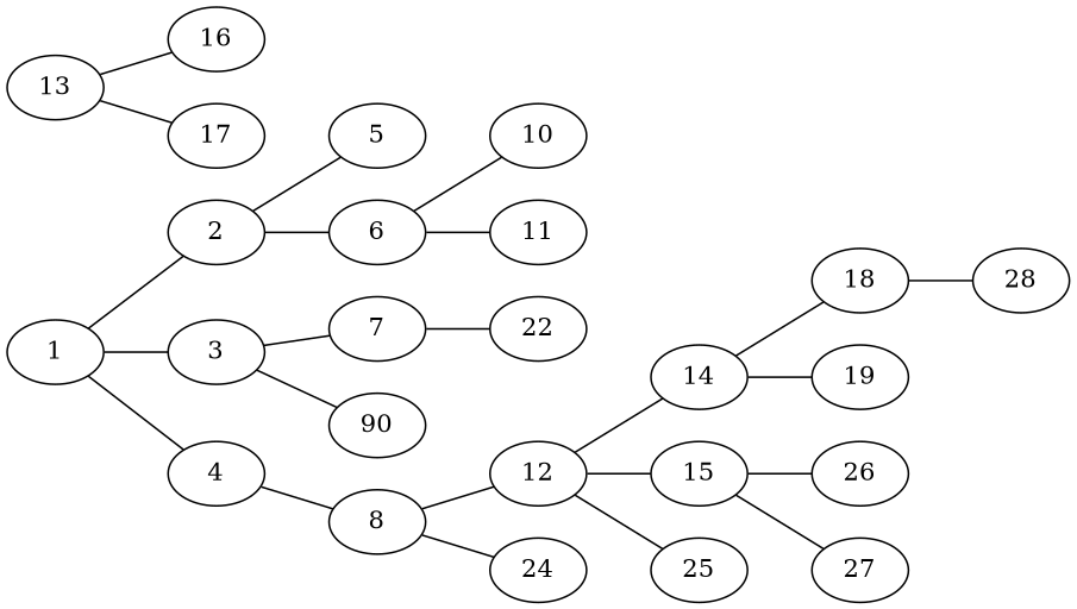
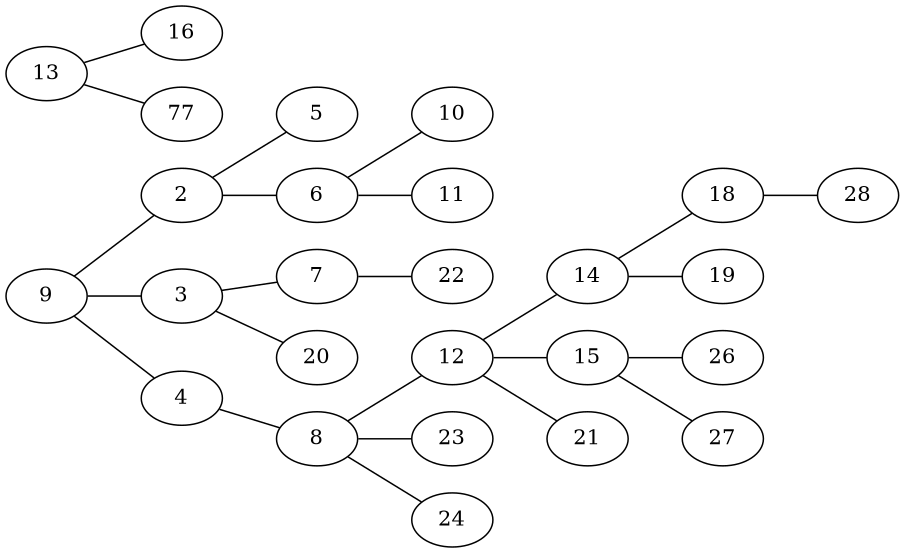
  graph {
    rankdir=LR
    node [chem=C]
    edge [valence=1]
-   1
+   1 [label=9]
    2
    3
    4 [chem=S]
    5
    6 [chem=N]
    7
-   20 [chem=H label=90]
+   20 [chem=H]
    8
    10 [chem=O]
    11 [chem=O]
    22 [chem=H]
    12
+   23 [chem=H]
    24 [chem=H]
    14
    15 [chem=N]
-   25 [chem=H]
+   25 [chem=H label=21]
    13 [chem=N]
    16 [chem=O]
-   17 [chem=O]
+   17 [chem=O label=77]
    18 [chem=O]
    19 [chem=O]
    26 [chem=H]
    27 [chem=H]
    28 [chem=H]
    1 -- 2 [valence=2]
    1 -- 3
    1 -- 4
    2 -- 5
    2 -- 6
    3 -- 7 [valence=2]
    3 -- 20
    4 -- 8
    6 -- 10 [valence=2]
    6 -- 11
    7 -- 22
    8 -- 12
+   8 -- 23
    8 -- 24
    12 -- 14
    12 -- 15
    12 -- 25
    14 -- 18
    14 -- 19 [valence=2]
    15 -- 26
    15 -- 27
    13 -- 16 [valence=2]
    13 -- 17
    18 -- 28
  }
